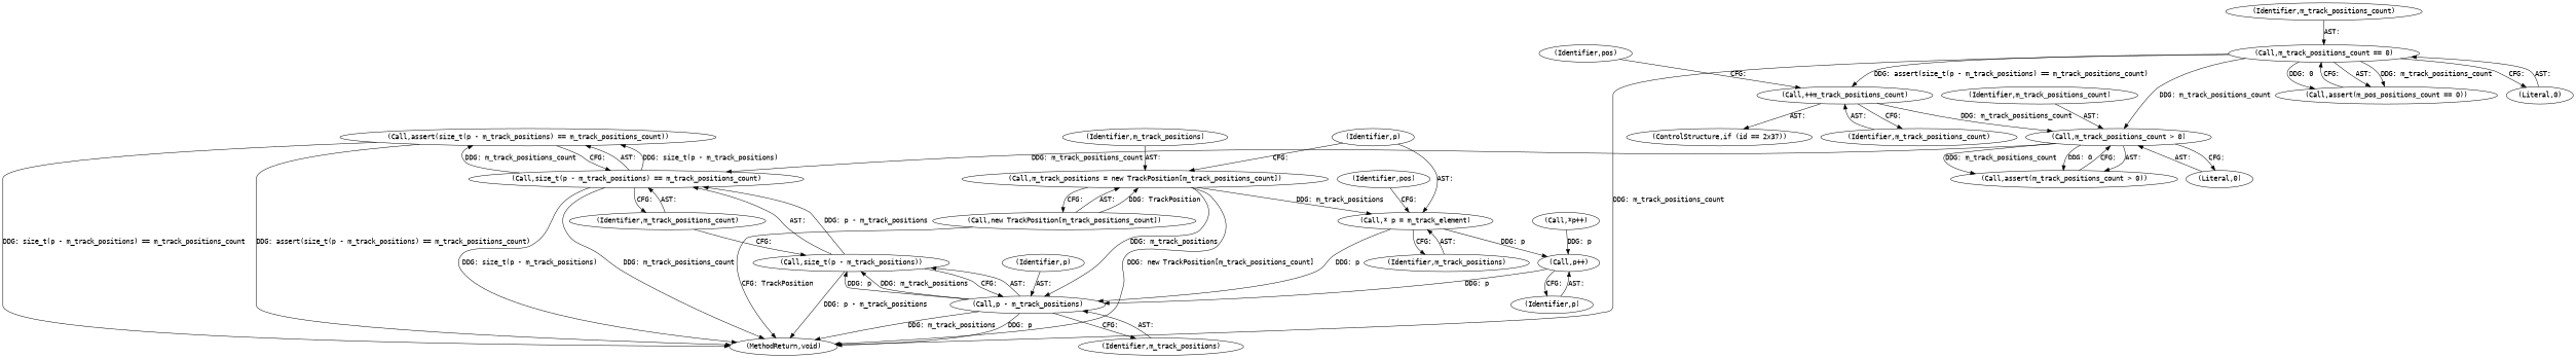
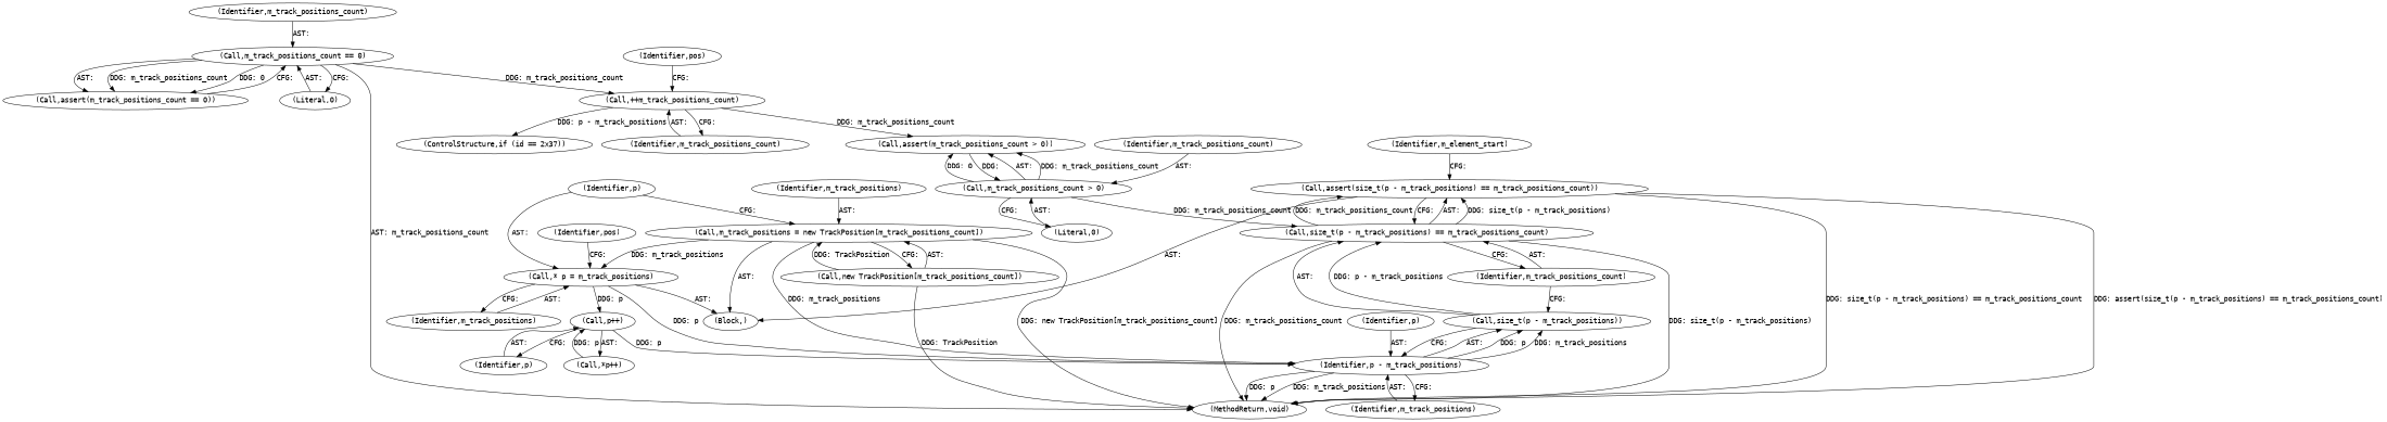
  digraph {
    fontname="DejaVu Sans Mono"
    node [fontname="DejaVu Sans Mono"]
    edge [fontname="DejaVu Sans Mono"]
    n1 [label="(Call,assert(size_t(p - m_track_positions) == m_track_positions_count))"]
    n2 [label="(Call,size_t(p - m_track_positions) == m_track_positions_count)"]
    n3 [label="(MethodReturn,void)"]
+   n4 [label="(Block,)"]
    n5 [label="(Identifier,m_track_positions_count)"]
    n6 [label="(Call,size_t(p - m_track_positions))"]
-   n7 [label="(Call,p - m_track_positions)"]
+   n7 [label="(Identifier,p - m_track_positions)"]
    n8 [label="(Identifier,m_track_positions)"]
    n9 [label="(Call,p++)"]
    n10 [label="(Identifier,p)"]
    n11 [label="(Call,*p++)"]
-   n12 [label="(Call,* p = m_track_element)"]
+   n12 [label="(Call,* p = m_track_positions)"]
    n13 [label="(Identifier,m_track_positions)"]
    n14 [label="(Call,m_track_positions = new TrackPosition[m_track_positions_count])"]
    n15 [label="(Call,new TrackPosition[m_track_positions_count])"]
    n16 [label="(Call,m_track_positions_count > 0)"]
    n17 [label="(Literal,0)"]
    n18 [label="(Call,assert(m_track_positions_count > 0))"]
    n19 [label="(Call,++m_track_positions_count)"]
    n20 [label="(ControlStructure,if (id == 2x37))"]
    n21 [label="(Identifier,m_track_positions_count)"]
    n22 [label="(Call,m_track_positions_count == 0)"]
-   n23 [label="(Call,assert(m_pos_positions_count == 0))"]
+   n23 [label="(Call,assert(m_track_positions_count == 0))"]
    n24 [label="(Literal,0)"]
    n25 [label="(Identifier,p)"]
    n26 [label="(Identifier,p)"]
    n27 [label="(Identifier,pos)"]
    n28 [label="(Identifier,pos)"]
    n29 [label="(Identifier,m_track_positions_count)"]
    n30 [label="(Identifier,m_track_positions)"]
+   n31 [label="(Identifier,m_element_start)"]
    n32 [label="(Identifier,m_track_positions_count)"]
    n1 -> n2 [label="CFG: "]
    n1 -> n3 [label="DDG: size_t(p - m_track_positions) == m_track_positions_count"]
    n1 -> n3 [label="DDG: assert(size_t(p - m_track_positions) == m_track_positions_count)"]
+   n1 -> n4 [label="AST: "]
    n2 -> n1 [label="AST: "]
    n2 -> n1 [label="DDG: size_t(p - m_track_positions)"]
    n2 -> n1 [label="DDG: m_track_positions_count"]
    n2 -> n3 [label="DDG: m_track_positions_count"]
    n2 -> n3 [label="DDG: size_t(p - m_track_positions)"]
    n2 -> n5 [label="CFG: "]
    n5 -> n2 [label="AST: "]
    n5 -> n6 [label="CFG: "]
    n6 -> n2 [label="AST: "]
    n6 -> n2 [label="DDG: p - m_track_positions"]
-   n6 -> n3 [label="DDG: p - m_track_positions"]
    n6 -> n7 [label="CFG: "]
    n7 -> n3 [label="DDG: m_track_positions"]
    n7 -> n3 [label="DDG: p"]
    n7 -> n6 [label="AST: "]
    n7 -> n6 [label="DDG: p"]
    n7 -> n6 [label="DDG: m_track_positions"]
    n7 -> n8 [label="CFG: "]
    n8 -> n7 [label="AST: "]
    n9 -> n7 [label="DDG: p"]
    n9 -> n10 [label="CFG: "]
+   n9 -> n11 [label="AST: "]
    n10 -> n9 [label="AST: "]
    n11 -> n9 [label="DDG: p"]
+   n12 -> n4 [label="AST: "]
    n12 -> n7 [label="DDG: p"]
    n12 -> n9 [label="DDG: p"]
    n12 -> n13 [label="CFG: "]
    n13 -> n12 [label="AST: "]
    n14 -> n3 [label="DDG: new TrackPosition[m_track_positions_count]"]
+   n14 -> n4 [label="AST: "]
    n14 -> n7 [label="DDG: m_track_positions"]
    n14 -> n12 [label="DDG: m_track_positions"]
    n14 -> n15 [label="CFG: "]
-   n15 -> n3 [label="CFG: TrackPosition"]
+   n15 -> n3 [label="DDG: TrackPosition"]
    n15 -> n14 [label="AST: "]
    n15 -> n14 [label="DDG: TrackPosition"]
    n16 -> n2 [label="DDG: m_track_positions_count"]
    n16 -> n17 [label="CFG: "]
    n16 -> n18 [label="AST: "]
    n16 -> n18 [label="DDG: m_track_positions_count"]
    n16 -> n18 [label="DDG: 0"]
    n17 -> n16 [label="AST: "]
-   n18 -> n16 [label="CFG: "]
-   n19 -> n16 [label="DDG: m_track_positions_count"]
-   n19 -> n20 [label="AST: "]
+   n18 -> n16 [label="DDG: "]
+   n19 -> n18 [label="DDG: m_track_positions_count"]
+   n19 -> n20 [label="DDG: p - m_track_positions"]
    n19 -> n21 [label="CFG: "]
    n21 -> n19 [label="AST: "]
-   n22 -> n3 [label="DDG: m_track_positions_count"]
-   n22 -> n16 [label="DDG: m_track_positions_count"]
-   n22 -> n19 [label="DDG: assert(size_t(p - m_track_positions) == m_track_positions_count)"]
+   n22 -> n3 [label="AST: m_track_positions_count"]
+   n22 -> n19 [label="DDG: m_track_positions_count"]
    n22 -> n23 [label="AST: "]
    n22 -> n23 [label="DDG: m_track_positions_count"]
    n22 -> n23 [label="DDG: 0"]
    n22 -> n24 [label="CFG: "]
    n23 -> n22 [label="CFG: "]
    n24 -> n22 [label="AST: "]
    n25 -> n12 [label="AST: "]
    n25 -> n14 [label="CFG: "]
    n26 -> n7 [label="AST: "]
    n27 -> n19 [label="CFG: "]
    n28 -> n12 [label="CFG: "]
    n29 -> n16 [label="AST: "]
    n30 -> n14 [label="AST: "]
+   n31 -> n1 [label="CFG: "]
    n32 -> n22 [label="AST: "]
  }
